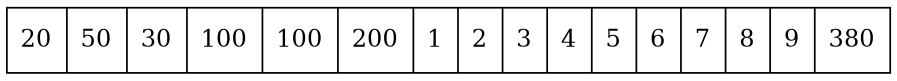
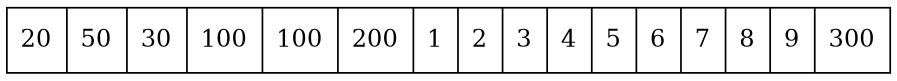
  digraph {
    rankdir=LR
    fontname="DejaVu Serif"
-   n1 [label="{ 20|50|30|100|100|200|1|2|3|4|5|6|7|8|9|380}" shape=record fontname="DejaVu Serif"]
+   n1 [label="{ 20|50|30|100|100|200|1|2|3|4|5|6|7|8|9|300}" shape=record fontname="DejaVu Serif"]
  }
